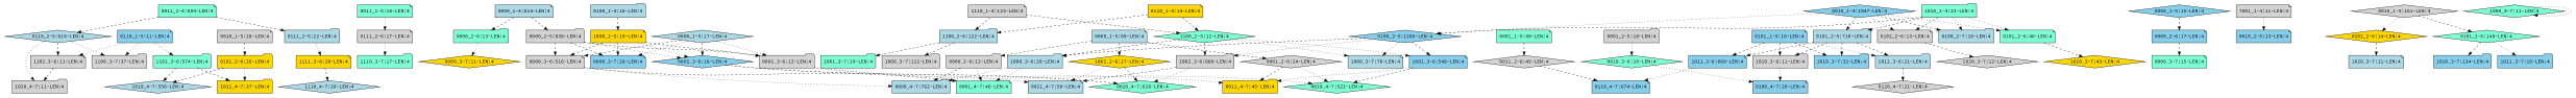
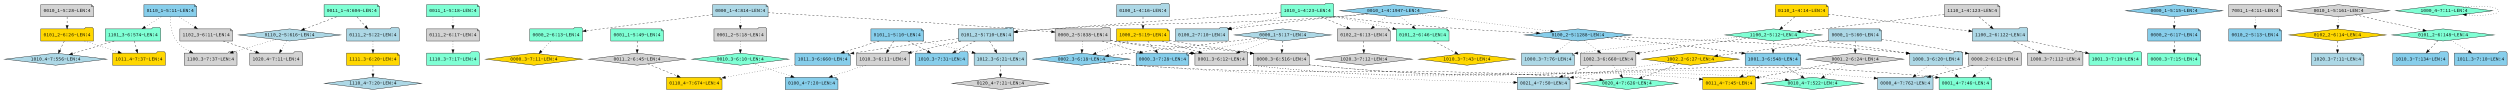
  digraph {
    fontname="Source Code Pro"
    node [fillcolor=lightgrey fontname="Source Code Pro" shape=note style=filled]
    edge [fontname="Source Code Pro" style=dashed]
    "0110_1-5:11-LEN:4" [fillcolor=skyblue]
    "1102_3-6:11-LEN:4"
    "1101_3-6:574-LEN:4" [fillcolor=aquamarine shape=folder]
    "1100_3-7:37-LEN:4" [shape=folder]
    "1020_4-7:11-LEN:4" [shape=folder]
    "1010_4-7:556-LEN:4" [fillcolor=lightblue shape=diamond]
    "1011_4-7:37-LEN:4" [fillcolor=gold shape=folder]
    "0011_1-5:18-LEN:4" [fillcolor=aquamarine]
    "0111_2-6:17-LEN:4"
    "1110_3-7:17-LEN:4" [fillcolor=aquamarine shape=folder]
    "0000_2-6:13-LEN:4" [fillcolor=aquamarine shape=folder]
    "0000_3-7:11-LEN:4" [fillcolor=gold shape=diamond]
    "1000_3-6:20-LEN:4" [fillcolor=lightblue shape=folder]
    "0000_4-7:762-LEN:4" [fillcolor=lightblue shape=folder]
    "0001_4-7:46-LEN:4" [fillcolor=aquamarine]
    "1012_3-6:21-LEN:4" [fillcolor=lightblue shape=folder]
    "0120_4-7:21-LEN:4" [shape=diamond]
    "0101_2-5:710-LEN:4" [fillcolor=lightblue shape=folder]
    "1011_3-6:660-LEN:4" [fillcolor=skyblue]
    "1010_3-6:11-LEN:4" [shape=folder]
    "1010_3-7:31-LEN:4" [fillcolor=skyblue shape=folder]
-   "0110_4-7:674-LEN:4" [fillcolor=skyblue]
+   "0110_4-7:674-LEN:4" [fillcolor=gold]
    "0100_4-7:20-LEN:4" [fillcolor=skyblue]
    n24 [label="0000_3-6:516-LEN:4"]
    "1000_2-5:19-LEN:4" [fillcolor=gold]
    "0001_3-6:12-LEN:4" [shape=folder]
    "0002_3-6:18-LEN:4" [fillcolor=skyblue shape=diamond]
    "0000_3-7:28-LEN:4" [fillcolor=skyblue]
    "0011_4-7:45-LEN:4" [fillcolor=gold shape=folder]
    "0010_4-7:522-LEN:4" [fillcolor=aquamarine shape=diamond]
    "0021_4-7:50-LEN:4" [fillcolor=lightblue]
    "0020_4-7:626-LEN:4" [fillcolor=aquamarine shape=diamond]
    "0011_1-4:604-LEN:4" [fillcolor=aquamarine]
    "0111_2-5:22-LEN:4" [fillcolor=lightblue shape=folder]
    "0110_2-5:616-LEN:4" [fillcolor=lightblue shape=diamond]
    "1111_3-6:20-LEN:4" [fillcolor=gold]
    "1110_4-7:20-LEN:4" [fillcolor=lightblue shape=diamond]
    "0110_1-4:14-LEN:4" [fillcolor=gold]
    "1100_2-5:12-LEN:4" [fillcolor=aquamarine shape=diamond]
    "1100_2-6:122-LEN:4" [fillcolor=lightblue shape=folder]
    "1001_3-6:548-LEN:4" [fillcolor=skyblue]
    "1002_3-6:660-LEN:4" [shape=folder]
    "1000_3-7:76-LEN:4" [fillcolor=lightblue]
    "1000_3-7:112-LEN:4" [shape=folder]
    "1001_3-7:10-LEN:4" [fillcolor=aquamarine shape=folder]
    "0000_1-5:15-LEN:4" [fillcolor=skyblue shape=diamond]
    "0000_2-6:17-LEN:4" [fillcolor=skyblue]
    "0000_3-7:15-LEN:4" [fillcolor=aquamarine]
    n49 [fillcolor=gold label="1002_2-6:27-LEN:4" shape=diamond]
    "0101_2-6:26-LEN:4" [fillcolor=gold shape=folder]
    "0100_1-4:16-LEN:4" [fillcolor=lightblue shape=folder]
    "0000_1-4:814-LEN:4" [fillcolor=lightblue]
    "0001_2-5:18-LEN:4" [shape=folder]
    "0000_2-5:838-LEN:4" [shape=folder]
    "0010_3-6:10-LEN:4" [fillcolor=aquamarine shape=diamond]
    "0101_1-5:10-LEN:4" [fillcolor=skyblue]
    "1020_3-7:12-LEN:4" [shape=diamond]
    "0102_2-6:13-LEN:4"
    "0000_1-5:60-LEN:4" [fillcolor=lightblue]
    "0001_2-6:24-LEN:4" [shape=diamond]
    "0000_2-6:12-LEN:4" [shape=folder]
    "1110_1-4:123-LEN:4"
    n63 [label="7001_1-4:11-LEN:4"]
    "0010_2-5:13-LEN:4" [fillcolor=skyblue]
    "0001_1-5:49-LEN:4" [fillcolor=aquamarine]
    "0011_2-6:45-LEN:4" [shape=diamond]
    "0102_2-6:14-LEN:4" [fillcolor=gold shape=diamond]
    "1020_3-7:11-LEN:4" [fillcolor=lightblue]
    "0000_1-5:17-LEN:4" [fillcolor=lightblue shape=diamond]
    "1010_1-4:23-LEN:4" [fillcolor=aquamarine shape=folder]
    "0100_2-7:10-LEN:4" [fillcolor=lightblue shape=folder]
    "0100_2-5:1288-LEN:4" [fillcolor=skyblue shape=diamond]
    "0101_2-6:46-LEN:4" [fillcolor=aquamarine]
    "1010_3-7:43-LEN:4" [fillcolor=gold shape=diamond]
    "0010_1-5:28-LEN:4"
    "0101_2-6:148-LEN:4" [fillcolor=aquamarine shape=diamond]
    "1010_3-7:134-LEN:4" [fillcolor=skyblue shape=folder]
    "1011_3-7:10-LEN:4" [fillcolor=skyblue shape=folder]
    "0010_1-5:161-LEN:4" [shape=diamond]
    "0010_1-4:1947-LEN:4" [fillcolor=skyblue shape=diamond]
    "1000_4-7:11-LEN:4" [fillcolor=aquamarine shape=diamond]
    "0110_1-5:11-LEN:4" -> "1102_3-6:11-LEN:4" [style=dotted]
    "0110_1-5:11-LEN:4" -> "1101_3-6:574-LEN:4" [style=dotted]
    "0110_1-5:11-LEN:4" -> "1100_3-7:37-LEN:4" [style=dotted]
    "1102_3-6:11-LEN:4" -> "1020_4-7:11-LEN:4"
    "1101_3-6:574-LEN:4" -> "1010_4-7:556-LEN:4"
    "1101_3-6:574-LEN:4" -> "1011_4-7:37-LEN:4"
    "0011_1-5:18-LEN:4" -> "0111_2-6:17-LEN:4" [style=dotted]
    "0111_2-6:17-LEN:4" -> "1110_3-7:17-LEN:4" [style=dotted]
    "0000_2-6:13-LEN:4" -> "0000_3-7:11-LEN:4" [style=dotted]
    "1000_3-6:20-LEN:4" -> "0000_4-7:762-LEN:4" [style=dotted]
    "1000_3-6:20-LEN:4" -> "0001_4-7:46-LEN:4" [style=dotted]
    "1012_3-6:21-LEN:4" -> "0120_4-7:21-LEN:4"
    "0101_2-5:710-LEN:4" -> "1012_3-6:21-LEN:4"
    "0101_2-5:710-LEN:4" -> "1011_3-6:660-LEN:4"
    "0101_2-5:710-LEN:4" -> "1010_3-6:11-LEN:4"
    "0101_2-5:710-LEN:4" -> "1010_3-7:31-LEN:4"
    "1011_3-6:660-LEN:4" -> "0110_4-7:674-LEN:4" [style=dotted]
    "1010_3-6:11-LEN:4" -> "0100_4-7:20-LEN:4" [style=dotted]
    n24 -> "0000_4-7:762-LEN:4" [style=dotted]
    n24 -> "0001_4-7:46-LEN:4"
    "1000_2-5:19-LEN:4" -> n24
    "1000_2-5:19-LEN:4" -> "0001_3-6:12-LEN:4"
    "1000_2-5:19-LEN:4" -> "0002_3-6:18-LEN:4" [style=dotted]
    "1000_2-5:19-LEN:4" -> "0000_3-7:28-LEN:4"
    "0001_3-6:12-LEN:4" -> "0011_4-7:45-LEN:4" [style=dotted]
    "0001_3-6:12-LEN:4" -> "0010_4-7:522-LEN:4" [style=dotted]
    "0002_3-6:18-LEN:4" -> "0021_4-7:50-LEN:4" [style=dotted]
    "0002_3-6:18-LEN:4" -> "0020_4-7:626-LEN:4"
    "0011_1-4:604-LEN:4" -> "0111_2-5:22-LEN:4"
    "0011_1-4:604-LEN:4" -> "0110_2-5:616-LEN:4"
    "0111_2-5:22-LEN:4" -> "1111_3-6:20-LEN:4" [style=dotted]
-   "0110_2-5:616-LEN:4" -> "1102_3-6:11-LEN:4"
    "0110_2-5:616-LEN:4" -> "1100_3-7:37-LEN:4" [style=dotted]
    "0110_2-5:616-LEN:4" -> "1020_4-7:11-LEN:4" [style=dotted]
    "1111_3-6:20-LEN:4" -> "1110_4-7:20-LEN:4"
    "0110_1-4:14-LEN:4" -> "1100_2-5:12-LEN:4"
    "0110_1-4:14-LEN:4" -> "1100_2-6:122-LEN:4"
    "1100_2-5:12-LEN:4" -> "1000_3-6:20-LEN:4"
    "1100_2-5:12-LEN:4" -> "1001_3-6:548-LEN:4" [style=dotted]
    "1100_2-5:12-LEN:4" -> "1002_3-6:660-LEN:4"
    "1100_2-5:12-LEN:4" -> "1000_3-7:76-LEN:4" [style=dotted]
    "1100_2-6:122-LEN:4" -> "1000_3-7:112-LEN:4"
    "1100_2-6:122-LEN:4" -> "1001_3-7:10-LEN:4"
    "1001_3-6:548-LEN:4" -> "0011_4-7:45-LEN:4" [style=dotted]
    "1001_3-6:548-LEN:4" -> "0010_4-7:522-LEN:4"
    "1002_3-6:660-LEN:4" -> "0021_4-7:50-LEN:4"
    "1002_3-6:660-LEN:4" -> "0020_4-7:626-LEN:4" [style=dotted]
    "0000_1-5:15-LEN:4" -> "0000_2-6:17-LEN:4"
    "0000_2-6:17-LEN:4" -> "0000_3-7:15-LEN:4"
    n49 -> "0021_4-7:50-LEN:4" [style=dotted]
    n49 -> "0020_4-7:626-LEN:4"
    "0101_2-6:26-LEN:4" -> "1010_4-7:556-LEN:4"
    "0101_2-6:26-LEN:4" -> "1011_4-7:37-LEN:4" [style=dotted]
    "0100_1-4:16-LEN:4" -> "1000_2-5:19-LEN:4"
    "0000_1-4:814-LEN:4" -> "0000_2-6:13-LEN:4"
+   "0000_1-4:814-LEN:4" -> "0001_2-5:18-LEN:4" [style=dotted]
    "0000_1-4:814-LEN:4" -> "0000_2-5:838-LEN:4"
    "0001_2-5:18-LEN:4" -> "0010_3-6:10-LEN:4" [style=dotted]
    "0000_2-5:838-LEN:4" -> n24
    "0000_2-5:838-LEN:4" -> "0001_3-6:12-LEN:4"
    "0000_2-5:838-LEN:4" -> "0002_3-6:18-LEN:4" [style=dotted]
    "0000_2-5:838-LEN:4" -> "0000_3-7:28-LEN:4"
    "0010_3-6:10-LEN:4" -> "0100_4-7:20-LEN:4" [style=dotted]
    "0101_1-5:10-LEN:4" -> "1012_3-6:21-LEN:4" [style=dotted]
    "0101_1-5:10-LEN:4" -> "1011_3-6:660-LEN:4"
    "0101_1-5:10-LEN:4" -> "1010_3-6:11-LEN:4"
    "0101_1-5:10-LEN:4" -> "1010_3-7:31-LEN:4"
    "0102_2-6:13-LEN:4" -> "1020_3-7:12-LEN:4"
    "0000_1-5:60-LEN:4" -> n49
    "0000_1-5:60-LEN:4" -> "0001_2-6:24-LEN:4"
    "0000_1-5:60-LEN:4" -> "0000_2-6:12-LEN:4"
    "0001_2-6:24-LEN:4" -> "0011_4-7:45-LEN:4"
    "0001_2-6:24-LEN:4" -> "0010_4-7:522-LEN:4" [style=dotted]
    "0000_2-6:12-LEN:4" -> "0000_4-7:762-LEN:4"
    "0000_2-6:12-LEN:4" -> "0001_4-7:46-LEN:4" [style=dotted]
    "1110_1-4:123-LEN:4" -> "1100_2-5:12-LEN:4"
    "1110_1-4:123-LEN:4" -> "1100_2-6:122-LEN:4"
    n63 -> "0010_2-5:13-LEN:4" [style=dotted]
    "0001_1-5:49-LEN:4" -> "0011_2-6:45-LEN:4"
    "0011_2-6:45-LEN:4" -> "0110_4-7:674-LEN:4"
    "0102_2-6:14-LEN:4" -> "1020_3-7:11-LEN:4"
    "0000_1-5:17-LEN:4" -> n24
    "0000_1-5:17-LEN:4" -> "0001_3-6:12-LEN:4" [style=dotted]
    "0000_1-5:17-LEN:4" -> "0002_3-6:18-LEN:4"
    "0000_1-5:17-LEN:4" -> "0000_3-7:28-LEN:4" [style=dotted]
    "1010_1-4:23-LEN:4" -> "0101_2-5:710-LEN:4"
    "1010_1-4:23-LEN:4" -> "0102_2-6:13-LEN:4"
    "1010_1-4:23-LEN:4" -> "0100_2-7:10-LEN:4" [style=dotted]
    "1010_1-4:23-LEN:4" -> "0100_2-5:1288-LEN:4"
    "1010_1-4:23-LEN:4" -> "0101_2-6:46-LEN:4" [style=dotted]
    "0100_2-5:1288-LEN:4" -> "1000_3-6:20-LEN:4"
    "0100_2-5:1288-LEN:4" -> "1001_3-6:548-LEN:4"
    "0100_2-5:1288-LEN:4" -> "1002_3-6:660-LEN:4" [style=dotted]
    "0100_2-5:1288-LEN:4" -> "1000_3-7:76-LEN:4" [style=dotted]
    "0101_2-6:46-LEN:4" -> "1010_3-7:43-LEN:4"
    "0010_1-5:28-LEN:4" -> "0101_2-6:26-LEN:4"
    "0101_2-6:148-LEN:4" -> "1010_3-7:134-LEN:4"
    "0101_2-6:148-LEN:4" -> "1011_3-7:10-LEN:4" [style=dotted]
    "0010_1-5:161-LEN:4" -> "0102_2-6:14-LEN:4" [style=dotted]
    "0010_1-5:161-LEN:4" -> "0101_2-6:148-LEN:4"
    "0010_1-4:1947-LEN:4" -> "0101_2-5:710-LEN:4"
    "0010_1-4:1947-LEN:4" -> "0102_2-6:13-LEN:4" [style=dotted]
    "0010_1-4:1947-LEN:4" -> "0100_2-7:10-LEN:4"
    "0010_1-4:1947-LEN:4" -> "0100_2-5:1288-LEN:4" [style=dotted]
    "0010_1-4:1947-LEN:4" -> "0101_2-6:46-LEN:4" [style=dotted]
    "1000_4-7:11-LEN:4" -> "1000_4-7:11-LEN:4" [style=dotted]
  }
